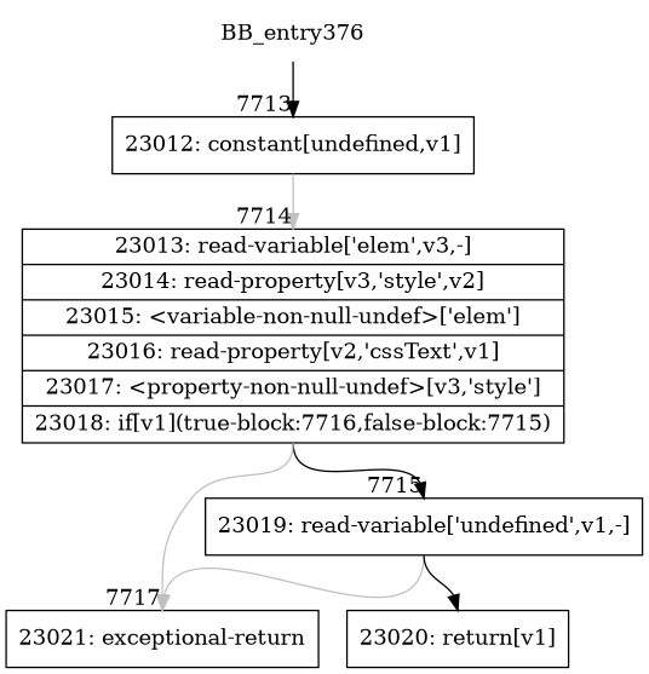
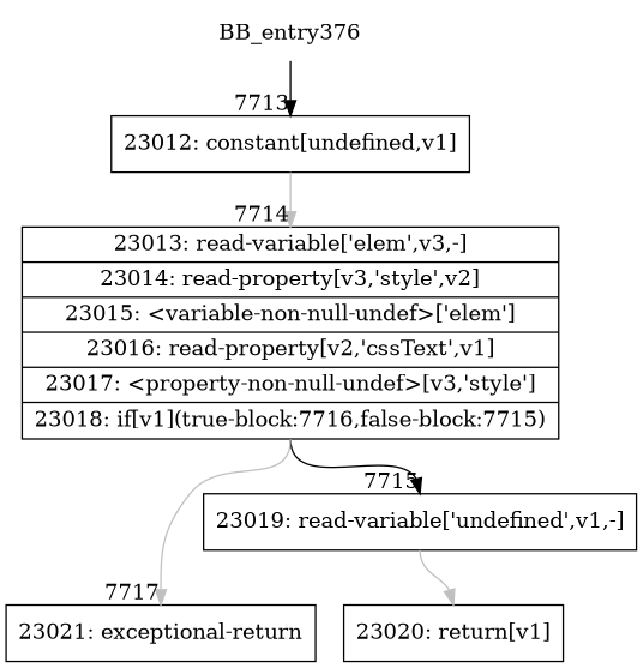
  digraph {
    rankdir=TD
    node [shape=record]
    edge [headport=n tailport=s]
    n1 [label=BB_entry376 shape=none]
    n2 [label="{23012: constant[undefined,v1]}"]
    n3 [label="{23013: read-variable['elem',v3,-]|23014: read-property[v3,'style',v2]|23015: \<variable-non-null-undef\>['elem']|23016: read-property[v2,'cssText',v1]|23017: \<property-non-null-undef\>[v3,'style']|23018: if[v1](true-block:7716,false-block:7715)}"]
    n4 [label="{23019: read-variable['undefined',v1,-]}"]
    n5 [label="{23021: exceptional-return}"]
    n6 [label="{23020: return[v1]}"]
    n1 -> n2 [headlabel="    7713"]
    n2 -> n3 [color=gray headlabel="      7714"]
    n3 -> n4 [headlabel="      7715"]
    n3 -> n5 [color=gray headlabel="      7717"]
-   n4 -> n5 [color=gray]
-   n4 -> n6
+   n4 -> n6 [color=gray]
  }
